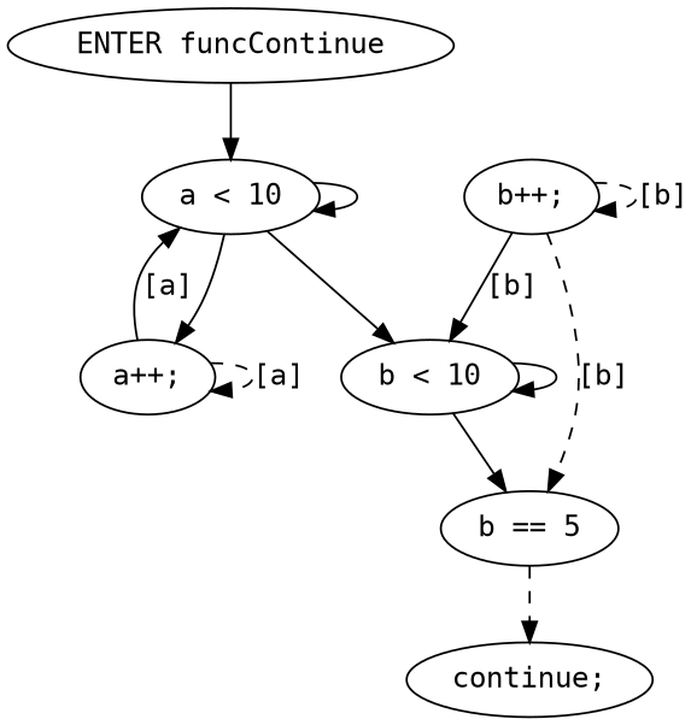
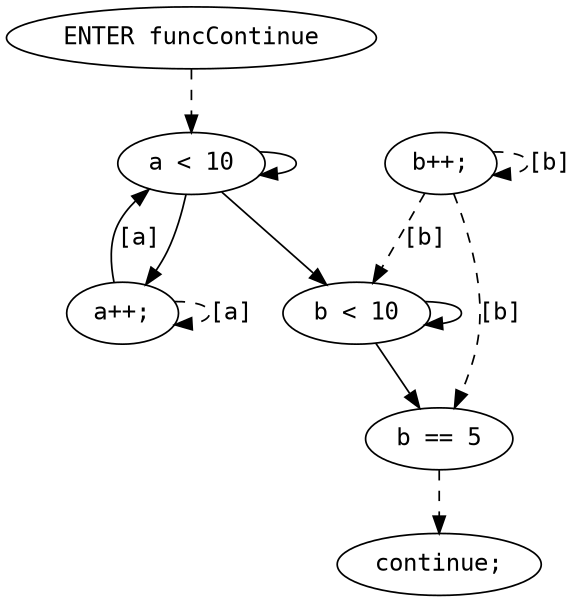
  digraph {
    fontname="DejaVu Sans Mono"
    node [fontname="DejaVu Sans Mono"]
    edge [fontname="DejaVu Sans Mono"]
    n1 [label="ENTER funcContinue"]
    n2 [label="a < 10"]
    n3 [label="b < 10"]
    n4 [label="a++;"]
    n5 [label="b == 5"]
    n6 [label="b++;"]
    n7 [label="continue;"]
-   n1 -> n2
+   n1 -> n2 [style=dashed]
    n2 -> n2
    n2 -> n3
    n2 -> n4
    n3 -> n3
    n3 -> n5
    n4 -> n2 [label="[a]" style=solid]
    n4 -> n4 [label="[a]" style=dashed]
    n5 -> n7 [style=dashed]
-   n6 -> n3 [label="[b]" style=solid]
+   n6 -> n3 [label="[b]" style=dashed]
    n6 -> n5 [label="[b]" style=dashed]
    n6 -> n6 [label="[b]" style=dashed]
  }
